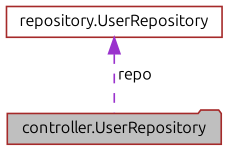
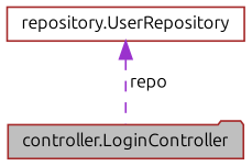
  digraph {
    fontname=Ubuntu
    node [color=brown fontname=Ubuntu fontsize=10 style=filled]
-   n1 [fillcolor=grey75 fontcolor=black height=0.2 label="controller.UserRepository" shape=folder width=0.4]
+   n1 [fillcolor=grey75 fontcolor=black height=0.2 label="controller.LoginController" shape=folder width=0.4]
    n2 [fillcolor=white height=0.2 label="repository.UserRepository" shape=box width=0.4]
    n2 -> n1 [color=darkorchid3 dir=back fontname=Ubuntu fontsize=10 label=" repo" labelfontname=Helvetica labelfontsize=10 style=dashed]
  }
